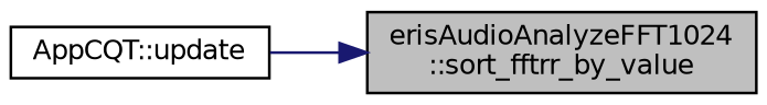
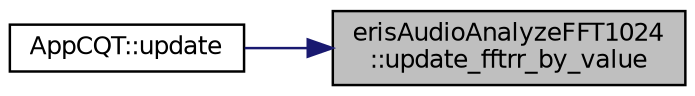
  digraph {
    rankdir=RL
    node [color=black fontname=Helvetica fontsize=10 shape=record style=filled]
-   n1 [fillcolor=grey75 fontcolor=black height=0.2 label="erisAudioAnalyzeFFT1024\l::sort_fftrr_by_value" width=0.4]
+   n1 [fillcolor=grey75 fontcolor=black height=0.2 label="erisAudioAnalyzeFFT1024\l::update_fftrr_by_value" width=0.4]
    n2 [fillcolor=white height=0.2 label="AppCQT::update" width=0.4]
    n1 -> n2 [color=midnightblue dir=back fontname=Helvetica fontsize=10 labelfontname=Helvetica labelfontsize=10 style=solid]
  }
